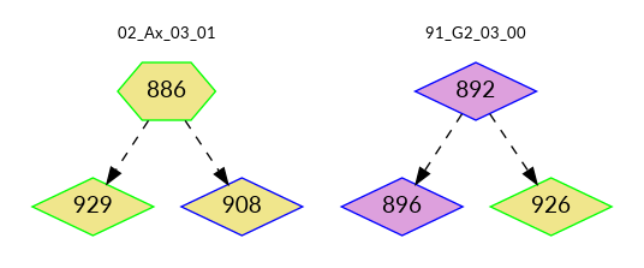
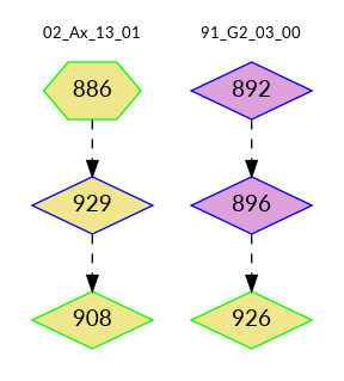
  digraph {
    fontname=Lato
    node [color=green fillcolor=khaki fontname=Lato shape=diamond style=filled]
    edge [color=black fontname=Lato style=dashed]
    n1 [label=886 shape=hexagon]
-   n2 [label=929]
-   n3 [color=blue label=908]
+   n2 [color=blue label=929]
+   n3 [label=908]
    n4 [color=blue fillcolor=plum label=892]
    n5 [color=blue fillcolor=plum label=896]
    n6 [label=926]
    subgraph cluster_1 {
      color=white
      fontsize=10
-     label="02_Ax_03_01"
+     label="02_Ax_13_01"
      n1
      n2
      n3
    }
    subgraph cluster_2 {
      color=white
      fontsize=10
      label="91_G2_03_00"
      n4
      n5
      n6
    }
    n1 -> n2
-   n1 -> n3
+   n2 -> n3
    n4 -> n5
-   n4 -> n6
+   n5 -> n6
  }
